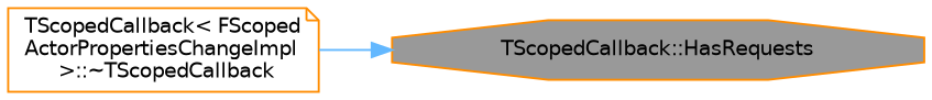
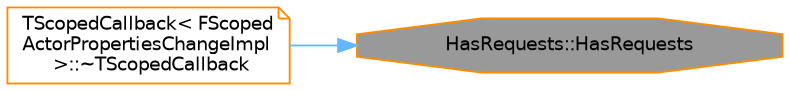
  digraph {
    rankdir=RL
    node [color=darkorange fontname=Helvetica fontsize=10 style=filled]
-   n1 [fillcolor=grey60 fontcolor=black height=0.2 label="TScopedCallback::HasRequests" shape=octagon width=0.4]
+   n1 [fillcolor=grey60 fontcolor=black height=0.2 label="HasRequests::HasRequests" shape=octagon width=0.4]
    n2 [fillcolor=white height=0.2 label="TScopedCallback\< FScoped\lActorPropertiesChangeImpl\l \>::~TScopedCallback" shape=note width=0.4]
    n1 -> n2 [color=steelblue1 dir=back fontname=Helvetica fontsize=10 labelfontname=Helvetica labelfontsize=10 style=solid]
  }
